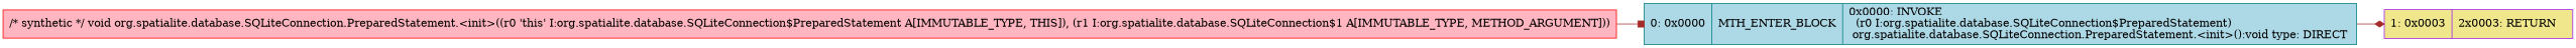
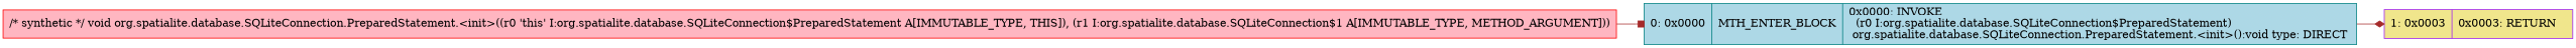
  digraph {
    rankdir=LR
    node [shape=record style=filled]
    edge [color=brown]
    n1 [label="{0\:\ 0x0000|MTH_ENTER_BLOCK\l|0x0000: INVOKE  \l  (r0 I:org.spatialite.database.SQLiteConnection$PreparedStatement)\l org.spatialite.database.SQLiteConnection.PreparedStatement.\<init\>():void type: DIRECT \l}" fillcolor=lightblue color=teal]
-   n2 [label="{1\:\ 0x0003|2x0003: RETURN   \l}" fillcolor=khaki color=purple]
+   n2 [label="{1\:\ 0x0003|0x0003: RETURN   \l}" fillcolor=khaki color=purple]
    n3 [label="{\/* synthetic *\/ void org.spatialite.database.SQLiteConnection.PreparedStatement.\<init\>((r0 'this' I:org.spatialite.database.SQLiteConnection$PreparedStatement A[IMMUTABLE_TYPE, THIS]), (r1 I:org.spatialite.database.SQLiteConnection$1 A[IMMUTABLE_TYPE, METHOD_ARGUMENT])) }" fillcolor=lightpink color=red]
    n1 -> n2 [arrowhead=diamond]
    n3 -> n1 [arrowhead=box]
  }
